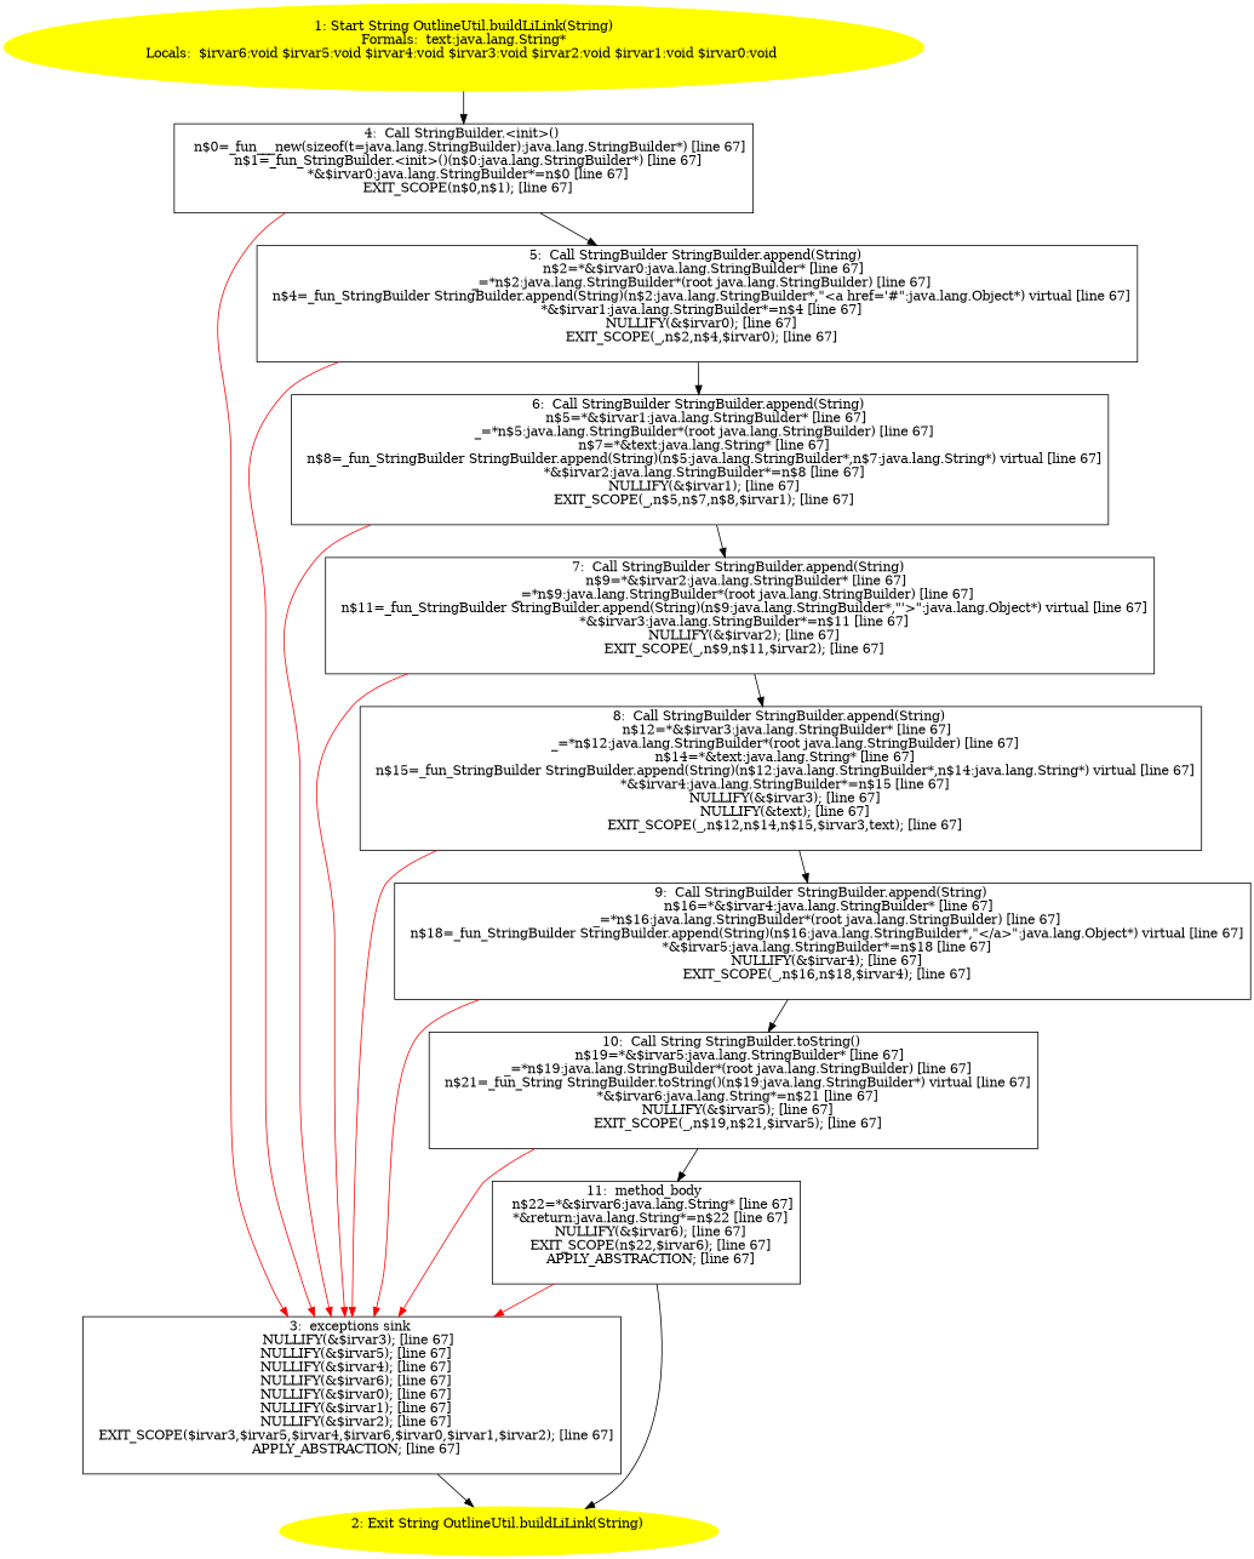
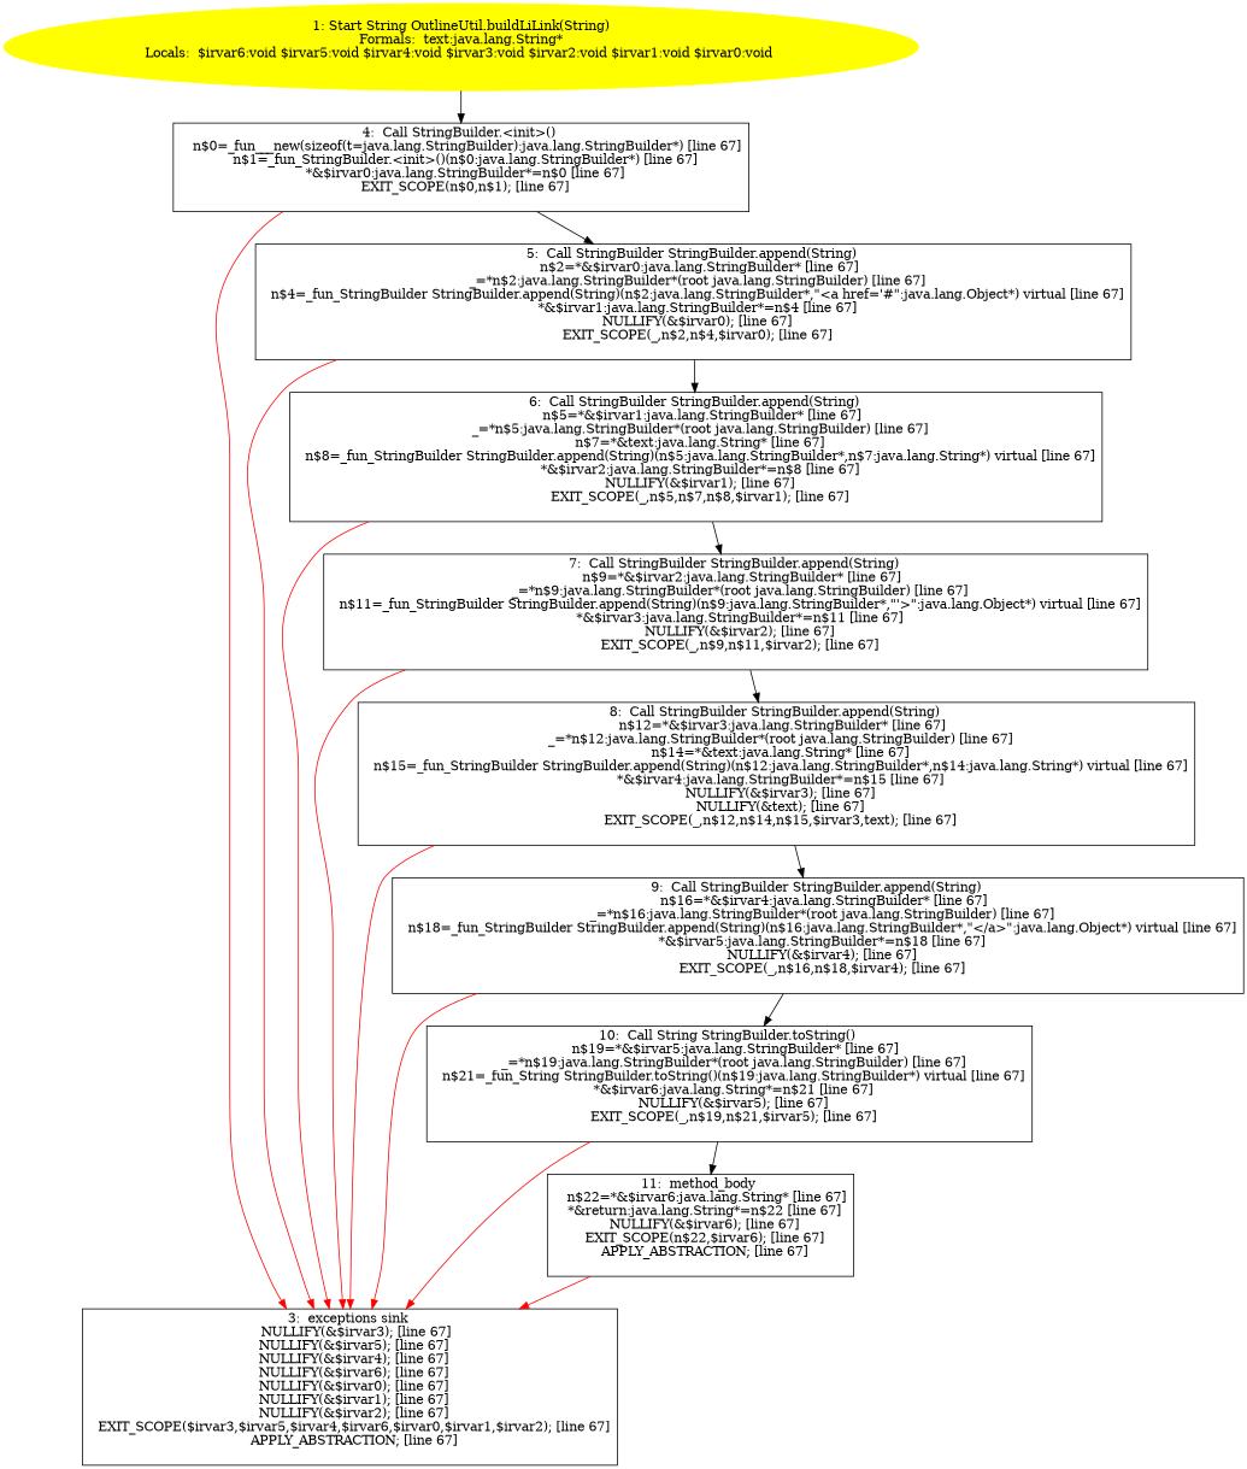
  digraph {
    node [shape=box]
    n1 [color=yellow label="1: Start String OutlineUtil.buildLiLink(String)\nFormals:  text:java.lang.String*\nLocals:  $irvar6:void $irvar5:void $irvar4:void $irvar3:void $irvar2:void $irvar1:void $irvar0:void \n  " style=filled shape=""]
    n2 [label="4:  Call StringBuilder.<init>() \n   n$0=_fun___new(sizeof(t=java.lang.StringBuilder):java.lang.StringBuilder*) [line 67]\n  n$1=_fun_StringBuilder.<init>()(n$0:java.lang.StringBuilder*) [line 67]\n  *&$irvar0:java.lang.StringBuilder*=n$0 [line 67]\n  EXIT_SCOPE(n$0,n$1); [line 67]\n "]
    n3 [label="3:  exceptions sink \n   NULLIFY(&$irvar3); [line 67]\n  NULLIFY(&$irvar5); [line 67]\n  NULLIFY(&$irvar4); [line 67]\n  NULLIFY(&$irvar6); [line 67]\n  NULLIFY(&$irvar0); [line 67]\n  NULLIFY(&$irvar1); [line 67]\n  NULLIFY(&$irvar2); [line 67]\n  EXIT_SCOPE($irvar3,$irvar5,$irvar4,$irvar6,$irvar0,$irvar1,$irvar2); [line 67]\n  APPLY_ABSTRACTION; [line 67]\n "]
    n4 [label="5:  Call StringBuilder StringBuilder.append(String) \n   n$2=*&$irvar0:java.lang.StringBuilder* [line 67]\n  _=*n$2:java.lang.StringBuilder*(root java.lang.StringBuilder) [line 67]\n  n$4=_fun_StringBuilder StringBuilder.append(String)(n$2:java.lang.StringBuilder*,\"<a href='#\":java.lang.Object*) virtual [line 67]\n  *&$irvar1:java.lang.StringBuilder*=n$4 [line 67]\n  NULLIFY(&$irvar0); [line 67]\n  EXIT_SCOPE(_,n$2,n$4,$irvar0); [line 67]\n "]
-   n5 [color=yellow label="2: Exit String OutlineUtil.buildLiLink(String) \n  " style=filled shape=""]
    n6 [label="6:  Call StringBuilder StringBuilder.append(String) \n   n$5=*&$irvar1:java.lang.StringBuilder* [line 67]\n  _=*n$5:java.lang.StringBuilder*(root java.lang.StringBuilder) [line 67]\n  n$7=*&text:java.lang.String* [line 67]\n  n$8=_fun_StringBuilder StringBuilder.append(String)(n$5:java.lang.StringBuilder*,n$7:java.lang.String*) virtual [line 67]\n  *&$irvar2:java.lang.StringBuilder*=n$8 [line 67]\n  NULLIFY(&$irvar1); [line 67]\n  EXIT_SCOPE(_,n$5,n$7,n$8,$irvar1); [line 67]\n "]
    n7 [label="7:  Call StringBuilder StringBuilder.append(String) \n   n$9=*&$irvar2:java.lang.StringBuilder* [line 67]\n  _=*n$9:java.lang.StringBuilder*(root java.lang.StringBuilder) [line 67]\n  n$11=_fun_StringBuilder StringBuilder.append(String)(n$9:java.lang.StringBuilder*,\"'>\":java.lang.Object*) virtual [line 67]\n  *&$irvar3:java.lang.StringBuilder*=n$11 [line 67]\n  NULLIFY(&$irvar2); [line 67]\n  EXIT_SCOPE(_,n$9,n$11,$irvar2); [line 67]\n "]
    n8 [label="8:  Call StringBuilder StringBuilder.append(String) \n   n$12=*&$irvar3:java.lang.StringBuilder* [line 67]\n  _=*n$12:java.lang.StringBuilder*(root java.lang.StringBuilder) [line 67]\n  n$14=*&text:java.lang.String* [line 67]\n  n$15=_fun_StringBuilder StringBuilder.append(String)(n$12:java.lang.StringBuilder*,n$14:java.lang.String*) virtual [line 67]\n  *&$irvar4:java.lang.StringBuilder*=n$15 [line 67]\n  NULLIFY(&$irvar3); [line 67]\n  NULLIFY(&text); [line 67]\n  EXIT_SCOPE(_,n$12,n$14,n$15,$irvar3,text); [line 67]\n "]
    n9 [label="9:  Call StringBuilder StringBuilder.append(String) \n   n$16=*&$irvar4:java.lang.StringBuilder* [line 67]\n  _=*n$16:java.lang.StringBuilder*(root java.lang.StringBuilder) [line 67]\n  n$18=_fun_StringBuilder StringBuilder.append(String)(n$16:java.lang.StringBuilder*,\"</a>\":java.lang.Object*) virtual [line 67]\n  *&$irvar5:java.lang.StringBuilder*=n$18 [line 67]\n  NULLIFY(&$irvar4); [line 67]\n  EXIT_SCOPE(_,n$16,n$18,$irvar4); [line 67]\n "]
    n10 [label="10:  Call String StringBuilder.toString() \n   n$19=*&$irvar5:java.lang.StringBuilder* [line 67]\n  _=*n$19:java.lang.StringBuilder*(root java.lang.StringBuilder) [line 67]\n  n$21=_fun_String StringBuilder.toString()(n$19:java.lang.StringBuilder*) virtual [line 67]\n  *&$irvar6:java.lang.String*=n$21 [line 67]\n  NULLIFY(&$irvar5); [line 67]\n  EXIT_SCOPE(_,n$19,n$21,$irvar5); [line 67]\n "]
    n11 [label="11:  method_body \n   n$22=*&$irvar6:java.lang.String* [line 67]\n  *&return:java.lang.String*=n$22 [line 67]\n  NULLIFY(&$irvar6); [line 67]\n  EXIT_SCOPE(n$22,$irvar6); [line 67]\n  APPLY_ABSTRACTION; [line 67]\n "]
    n1 -> n2
    n2 -> n3 [color=red]
    n2 -> n4
-   n3 -> n5
    n4 -> n3 [color=red]
    n4 -> n6
    n6 -> n3 [color=red]
    n6 -> n7
    n7 -> n3 [color=red]
    n7 -> n8
    n8 -> n3 [color=red]
    n8 -> n9
    n9 -> n3 [color=red]
    n9 -> n10
    n10 -> n3 [color=red]
    n10 -> n11
    n11 -> n3 [color=red]
-   n11 -> n5
  }
